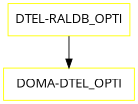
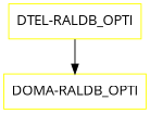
  digraph {
    fontname="Open Sans"
    node [color=yellow shape=box fontname="Open Sans"]
    "DTEL-RALDB_OPTI"
-   "DOMA-RALDB_OPTI" [label="DOMA-DTEL_OPTI"]
+   "DOMA-RALDB_OPTI"
    "DTEL-RALDB_OPTI" -> "DOMA-RALDB_OPTI" [fontname="Open Sans"]
  }
